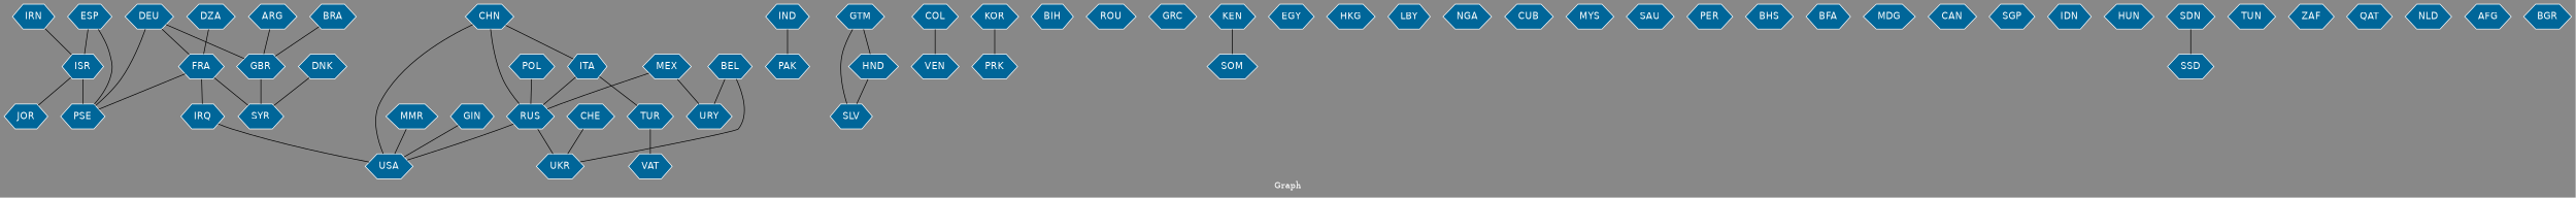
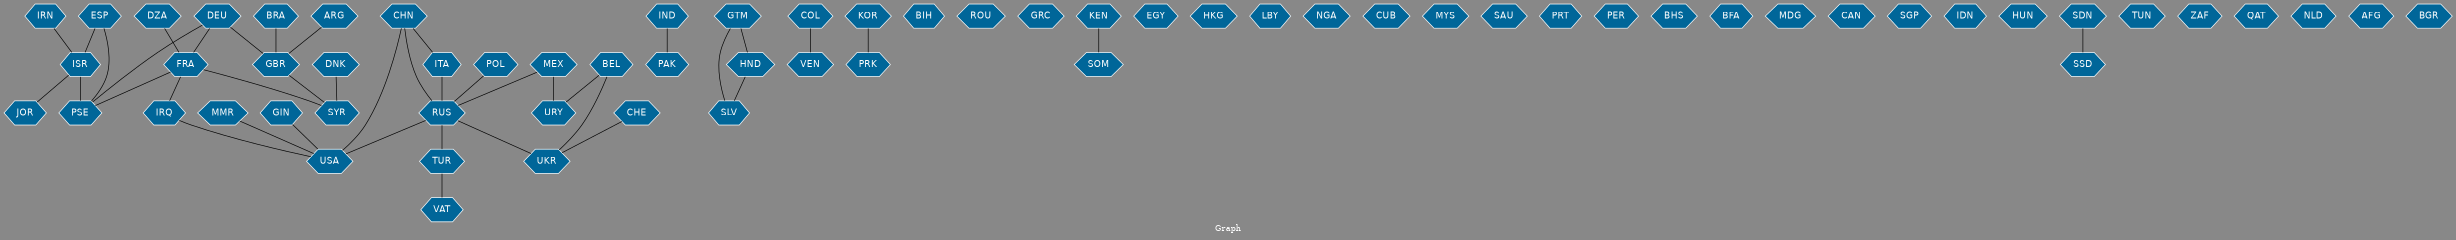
  graph {
    bgcolor="#888888"
    fontcolor=white
    fontsize=12
    label="Graph"
    node [color=white fillcolor="#006699" fontcolor=white fontname=Helvetica shape=hexagon style=filled]
    edge [arrowhead=open color=black fontcolor=white fontname=Courier fontsize=12 weight=1]
    n1 [label=TUR]
    n2 [label=VAT]
    n3 [label=IRN]
    n4 [label=ISR]
    n5 [label=USA]
    n6 [label=PSE]
    n7 [label=JOR]
    n8 [label=IND]
    n9 [label=PAK]
    n10 [label=SLV]
    n11 [label=GTM]
    n12 [label=HND]
    n13 [label=SYR]
    n14 [label=FRA]
    n15 [label=IRQ]
    n16 [label=CHN]
    n17 [label=RUS]
    n18 [label=ITA]
    n19 [label=UKR]
    n20 [label=GBR]
    n21 [label=DEU]
    n22 [label=ESP]
    n23 [label=VEN]
    n24 [label=COL]
    n25 [label=ARG]
    n26 [label=KOR]
    n27 [label=PRK]
    n28 [label=BIH]
    n29 [label=ROU]
    n30 [label=MEX]
    n31 [label=URY]
    n32 [label=GRC]
    n33 [label=CHE]
    n34 [label=KEN]
    n35 [label=SOM]
    n36 [label=EGY]
    n37 [label=HKG]
    n38 [label=MMR]
    n39 [label=LBY]
    n40 [label=POL]
    n41 [label=NGA]
    n42 [label=CUB]
    n43 [label=MYS]
    n44 [label=SAU]
+   n45 [label=PRT]
    n46 [label=PER]
    n47 [label=BHS]
    n48 [label=BFA]
    n49 [label=DZA]
    n50 [label=MDG]
    n51 [label=BRA]
    n52 [label=BEL]
    n53 [label=CAN]
    n54 [label=SGP]
    n55 [label=IDN]
    n56 [label=HUN]
    n57 [label=SSD]
    n58 [label=SDN]
    n59 [label=DNK]
    n60 [label=TUN]
    n61 [label=GIN]
    n62 [label=ZAF]
    n63 [label=QAT]
    n64 [label=NLD]
    n65 [label=AFG]
    n66 [label=BGR]
    n1 -- n2 [weight=2]
    n3 -- n4
    n4 -- n6 [weight=10]
    n4 -- n7
    n8 -- n9 [weight=2]
    n11 -- n10
    n11 -- n12
    n12 -- n10
    n14 -- n6
    n14 -- n13
    n14 -- n15
    n15 -- n5
    n16 -- n5 [weight=2]
    n16 -- n17 [weight=3]
    n16 -- n18
-   n18 -- n1
+   n17 -- n1
    n17 -- n5
    n17 -- n19 [weight=2]
    n18 -- n17
    n20 -- n13
    n21 -- n6
    n21 -- n14
    n21 -- n20
    n22 -- n4 [weight=3]
    n22 -- n6 [weight=3]
    n24 -- n23
    n25 -- n20
    n26 -- n27 [weight=2]
    n30 -- n17
    n30 -- n31
    n33 -- n19
    n34 -- n35
    n38 -- n5
    n40 -- n17
    n49 -- n14
    n51 -- n20
    n52 -- n19
    n52 -- n31
    n58 -- n57
    n59 -- n13
    n61 -- n5
  }
